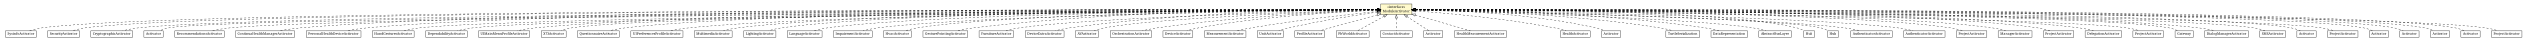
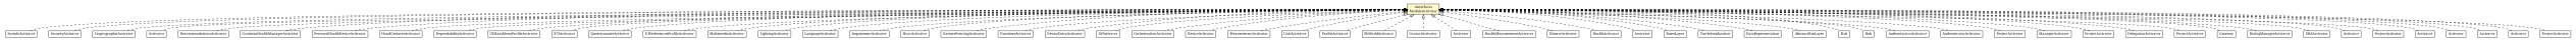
  digraph {
    fontname="Noto Serif"
    nodesep=0.25
    ranksep=0.5
    node [fontcolor=black fontname="Noto Serif" fontsize=10.0 shape=plaintext]
    edge [arrowtail=empty dir=back fontname="Noto Serif" fontsize=10 headport=p labelfontname=Helvetica labelfontsize=10 style=dashed tailport=p]
    n1 [label=<<table title="org.universAAL.middleware.container.ModuleActivator" border="0" cellborder="1" cellspacing="0" cellpadding="2" port="p" bgcolor="lemonChiffon" href="./ModuleActivator.html"> 		<tr><td><table border="0" cellspacing="0" cellpadding="1"> <tr><td align="center" balign="center"> &#171;interface&#187; </td></tr> <tr><td align="center" balign="center"> ModuleActivator </td></tr> 		</table></td></tr> 		</table>>]
    n2 [label=<<table title="org.universAAL.ontology.SysinfoActivator" border="0" cellborder="1" cellspacing="0" cellpadding="2" port="p" href="../../ontology/SysinfoActivator.html"> 		<tr><td><table border="0" cellspacing="0" cellpadding="1"> <tr><td align="center" balign="center"> SysinfoActivator </td></tr> 		</table></td></tr> 		</table>>]
    n3 [label=<<table title="org.universAAL.ontology.SecurityActivator" border="0" cellborder="1" cellspacing="0" cellpadding="2" port="p" href="../../ontology/SecurityActivator.html"> 		<tr><td><table border="0" cellspacing="0" cellpadding="1"> <tr><td align="center" balign="center"> SecurityActivator </td></tr> 		</table></td></tr> 		</table>>]
    n4 [label=<<table title="org.universAAL.ontology.CryptographicActivator" border="0" cellborder="1" cellspacing="0" cellpadding="2" port="p" href="../../ontology/CryptographicActivator.html"> 		<tr><td><table border="0" cellspacing="0" cellpadding="1"> <tr><td align="center" balign="center"> CryptographicActivator </td></tr> 		</table></td></tr> 		</table>>]
    n5 [label=<<table title="org.universAAL.ontology.Activator" border="0" cellborder="1" cellspacing="0" cellpadding="2" port="p" href="../../ontology/Activator.html"> 		<tr><td><table border="0" cellspacing="0" cellpadding="1"> <tr><td align="center" balign="center"> Activator </td></tr> 		</table></td></tr> 		</table>>]
    n6 [label=<<table title="org.universAAL.ontology.RecommendationsActivator" border="0" cellborder="1" cellspacing="0" cellpadding="2" port="p" href="../../ontology/RecommendationsActivator.html"> 		<tr><td><table border="0" cellspacing="0" cellpadding="1"> <tr><td align="center" balign="center"> RecommendationsActivator </td></tr> 		</table></td></tr> 		</table>>]
    n7 [label=<<table title="org.universAAL.ontology.ContinuaHealthManagerActivator" border="0" cellborder="1" cellspacing="0" cellpadding="2" port="p" href="../../ontology/ContinuaHealthManagerActivator.html"> 		<tr><td><table border="0" cellspacing="0" cellpadding="1"> <tr><td align="center" balign="center"> ContinuaHealthManagerActivator </td></tr> 		</table></td></tr> 		</table>>]
    n8 [label=<<table title="org.universAAL.ontology.PersonalHealthDeviceActivator" border="0" cellborder="1" cellspacing="0" cellpadding="2" port="p" href="../../ontology/PersonalHealthDeviceActivator.html"> 		<tr><td><table border="0" cellspacing="0" cellpadding="1"> <tr><td align="center" balign="center"> PersonalHealthDeviceActivator </td></tr> 		</table></td></tr> 		</table>>]
    n9 [label=<<table title="org.universAAL.ontology.HandGesturesActivator" border="0" cellborder="1" cellspacing="0" cellpadding="2" port="p" href="../../ontology/HandGesturesActivator.html"> 		<tr><td><table border="0" cellspacing="0" cellpadding="1"> <tr><td align="center" balign="center"> HandGesturesActivator </td></tr> 		</table></td></tr> 		</table>>]
    n10 [label=<<table title="org.universAAL.ontology.DependabilityActivator" border="0" cellborder="1" cellspacing="0" cellpadding="2" port="p" href="../../ontology/DependabilityActivator.html"> 		<tr><td><table border="0" cellspacing="0" cellpadding="1"> <tr><td align="center" balign="center"> DependabilityActivator </td></tr> 		</table></td></tr> 		</table>>]
    n11 [label=<<table title="org.universAAL.ontology.UIMainMenuProfileActivator" border="0" cellborder="1" cellspacing="0" cellpadding="2" port="p" href="../../ontology/UIMainMenuProfileActivator.html"> 		<tr><td><table border="0" cellspacing="0" cellpadding="1"> <tr><td align="center" balign="center"> UIMainMenuProfileActivator </td></tr> 		</table></td></tr> 		</table>>]
    n12 [label=<<table title="org.universAAL.ontology.X73Activator" border="0" cellborder="1" cellspacing="0" cellpadding="2" port="p" href="../../ontology/X73Activator.html"> 		<tr><td><table border="0" cellspacing="0" cellpadding="1"> <tr><td align="center" balign="center"> X73Activator </td></tr> 		</table></td></tr> 		</table>>]
    n13 [label=<<table title="org.universAAL.ontology.QuestionnaireActivator" border="0" cellborder="1" cellspacing="0" cellpadding="2" port="p" href="../../ontology/QuestionnaireActivator.html"> 		<tr><td><table border="0" cellspacing="0" cellpadding="1"> <tr><td align="center" balign="center"> QuestionnaireActivator </td></tr> 		</table></td></tr> 		</table>>]
    n14 [label=<<table title="org.universAAL.ontology.UIPreferencesProfileActivator" border="0" cellborder="1" cellspacing="0" cellpadding="2" port="p" href="../../ontology/UIPreferencesProfileActivator.html"> 		<tr><td><table border="0" cellspacing="0" cellpadding="1"> <tr><td align="center" balign="center"> UIPreferencesProfileActivator </td></tr> 		</table></td></tr> 		</table>>]
    n15 [label=<<table title="org.universAAL.ontology.MultimediaActivator" border="0" cellborder="1" cellspacing="0" cellpadding="2" port="p" href="../../ontology/MultimediaActivator.html"> 		<tr><td><table border="0" cellspacing="0" cellpadding="1"> <tr><td align="center" balign="center"> MultimediaActivator </td></tr> 		</table></td></tr> 		</table>>]
    n16 [label=<<table title="org.universAAL.ontology.LightingActivator" border="0" cellborder="1" cellspacing="0" cellpadding="2" port="p" href="../../ontology/LightingActivator.html"> 		<tr><td><table border="0" cellspacing="0" cellpadding="1"> <tr><td align="center" balign="center"> LightingActivator </td></tr> 		</table></td></tr> 		</table>>]
    n17 [label=<<table title="org.universAAL.ontology.LanguageActivator" border="0" cellborder="1" cellspacing="0" cellpadding="2" port="p" href="../../ontology/LanguageActivator.html"> 		<tr><td><table border="0" cellspacing="0" cellpadding="1"> <tr><td align="center" balign="center"> LanguageActivator </td></tr> 		</table></td></tr> 		</table>>]
    n18 [label=<<table title="org.universAAL.ontology.ImpairmentActivator" border="0" cellborder="1" cellspacing="0" cellpadding="2" port="p" href="../../ontology/ImpairmentActivator.html"> 		<tr><td><table border="0" cellspacing="0" cellpadding="1"> <tr><td align="center" balign="center"> ImpairmentActivator </td></tr> 		</table></td></tr> 		</table>>]
    n19 [label=<<table title="org.universAAL.ontology.HvacActivator" border="0" cellborder="1" cellspacing="0" cellpadding="2" port="p" href="../../ontology/HvacActivator.html"> 		<tr><td><table border="0" cellspacing="0" cellpadding="1"> <tr><td align="center" balign="center"> HvacActivator </td></tr> 		</table></td></tr> 		</table>>]
    n20 [label=<<table title="org.universAAL.ontology.GesturePointingActivator" border="0" cellborder="1" cellspacing="0" cellpadding="2" port="p" href="../../ontology/GesturePointingActivator.html"> 		<tr><td><table border="0" cellspacing="0" cellpadding="1"> <tr><td align="center" balign="center"> GesturePointingActivator </td></tr> 		</table></td></tr> 		</table>>]
    n21 [label=<<table title="org.universAAL.ontology.FurnitureActivator" border="0" cellborder="1" cellspacing="0" cellpadding="2" port="p" href="../../ontology/FurnitureActivator.html"> 		<tr><td><table border="0" cellspacing="0" cellpadding="1"> <tr><td align="center" balign="center"> FurnitureActivator </td></tr> 		</table></td></tr> 		</table>>]
    n22 [label=<<table title="org.universAAL.ontology.DeviceExtraActivator" border="0" cellborder="1" cellspacing="0" cellpadding="2" port="p" href="../../ontology/DeviceExtraActivator.html"> 		<tr><td><table border="0" cellspacing="0" cellpadding="1"> <tr><td align="center" balign="center"> DeviceExtraActivator </td></tr> 		</table></td></tr> 		</table>>]
    n23 [label=<<table title="org.universAAL.ontology.AVActivator" border="0" cellborder="1" cellspacing="0" cellpadding="2" port="p" href="../../ontology/AVActivator.html"> 		<tr><td><table border="0" cellspacing="0" cellpadding="1"> <tr><td align="center" balign="center"> AVActivator </td></tr> 		</table></td></tr> 		</table>>]
    n24 [label=<<table title="org.universAAL.ontology.OrchestrationActivator" border="0" cellborder="1" cellspacing="0" cellpadding="2" port="p" href="../../ontology/OrchestrationActivator.html"> 		<tr><td><table border="0" cellspacing="0" cellpadding="1"> <tr><td align="center" balign="center"> OrchestrationActivator </td></tr> 		</table></td></tr> 		</table>>]
    n25 [label=<<table title="org.universAAL.ontology.DeviceActivator" border="0" cellborder="1" cellspacing="0" cellpadding="2" port="p" href="../../ontology/DeviceActivator.html"> 		<tr><td><table border="0" cellspacing="0" cellpadding="1"> <tr><td align="center" balign="center"> DeviceActivator </td></tr> 		</table></td></tr> 		</table>>]
    n26 [label=<<table title="org.universAAL.ontology.MeasurementActivator" border="0" cellborder="1" cellspacing="0" cellpadding="2" port="p" href="../../ontology/MeasurementActivator.html"> 		<tr><td><table border="0" cellspacing="0" cellpadding="1"> <tr><td align="center" balign="center"> MeasurementActivator </td></tr> 		</table></td></tr> 		</table>>]
    n27 [label=<<table title="org.universAAL.ontology.UnitActivator" border="0" cellborder="1" cellspacing="0" cellpadding="2" port="p" href="../../ontology/UnitActivator.html"> 		<tr><td><table border="0" cellspacing="0" cellpadding="1"> <tr><td align="center" balign="center"> UnitActivator </td></tr> 		</table></td></tr> 		</table>>]
    n28 [label=<<table title="org.universAAL.ontology.ProfileActivator" border="0" cellborder="1" cellspacing="0" cellpadding="2" port="p" href="../../ontology/ProfileActivator.html"> 		<tr><td><table border="0" cellspacing="0" cellpadding="1"> <tr><td align="center" balign="center"> ProfileActivator </td></tr> 		</table></td></tr> 		</table>>]
    n29 [label=<<table title="org.universAAL.ontology.PhWorldActivator" border="0" cellborder="1" cellspacing="0" cellpadding="2" port="p" href="../../ontology/PhWorldActivator.html"> 		<tr><td><table border="0" cellspacing="0" cellpadding="1"> <tr><td align="center" balign="center"> PhWorldActivator </td></tr> 		</table></td></tr> 		</table>>]
    n30 [label=<<table title="org.universAAL.ontology.profile.ContactActivator" border="0" cellborder="1" cellspacing="0" cellpadding="2" port="p" href="../../ontology/profile/ContactActivator.html"> 		<tr><td><table border="0" cellspacing="0" cellpadding="1"> <tr><td align="center" balign="center"> ContactActivator </td></tr> 		</table></td></tr> 		</table>>]
    n31 [label=<<table title="org.universAAL.ontology.activityhub.Activator" border="0" cellborder="1" cellspacing="0" cellpadding="2" port="p" href="../../ontology/activityhub/Activator.html"> 		<tr><td><table border="0" cellspacing="0" cellpadding="1"> <tr><td align="center" balign="center"> Activator </td></tr> 		</table></td></tr> 		</table>>]
    n32 [label=<<table title="org.universAAL.ontology.healthmeasurement.HealthMeasurementActivator" border="0" cellborder="1" cellspacing="0" cellpadding="2" port="p" href="../../ontology/healthmeasurement/HealthMeasurementActivator.html"> 		<tr><td><table border="0" cellspacing="0" cellpadding="1"> <tr><td align="center" balign="center"> HealthMeasurementActivator </td></tr> 		</table></td></tr> 		</table>>]
+   n33 [label=<<table title="org.universAAL.ontology.disease.DiseaseActivator" border="0" cellborder="1" cellspacing="0" cellpadding="2" port="p" href="../../ontology/disease/DiseaseActivator.html"> 		<tr><td><table border="0" cellspacing="0" cellpadding="1"> <tr><td align="center" balign="center"> DiseaseActivator </td></tr> 		</table></td></tr> 		</table>>]
    n34 [label=<<table title="org.universAAL.ontology.health.HealthActivator" border="0" cellborder="1" cellspacing="0" cellpadding="2" port="p" href="../../ontology/health/HealthActivator.html"> 		<tr><td><table border="0" cellspacing="0" cellpadding="1"> <tr><td align="center" balign="center"> HealthActivator </td></tr> 		</table></td></tr> 		</table>>]
    n35 [label=<<table title="org.universAAL.middleware.tracker.impl.Activator" border="0" cellborder="1" cellspacing="0" cellpadding="2" port="p" href="../tracker/impl/Activator.html"> 		<tr><td><table border="0" cellspacing="0" cellpadding="1"> <tr><td align="center" balign="center"> Activator </td></tr> 		</table></td></tr> 		</table>>]
+   n36 [label=<<table title="org.universAAL.middleware.container.pojo.layers.BusesLayer" border="0" cellborder="1" cellspacing="0" cellpadding="2" port="p" href="./pojo/layers/BusesLayer.html"> 		<tr><td><table border="0" cellspacing="0" cellpadding="1"> <tr><td align="center" balign="center"> BusesLayer </td></tr> 		</table></td></tr> 		</table>>]
    n37 [label=<<table title="org.universAAL.middleware.container.pojo.layers.TurtleSerialization" border="0" cellborder="1" cellspacing="0" cellpadding="2" port="p" href="./pojo/layers/TurtleSerialization.html"> 		<tr><td><table border="0" cellspacing="0" cellpadding="1"> <tr><td align="center" balign="center"> TurtleSerialization </td></tr> 		</table></td></tr> 		</table>>]
    n38 [label=<<table title="org.universAAL.middleware.container.pojo.layers.DataRepresentation" border="0" cellborder="1" cellspacing="0" cellpadding="2" port="p" href="./pojo/layers/DataRepresentation.html"> 		<tr><td><table border="0" cellspacing="0" cellpadding="1"> <tr><td align="center" balign="center"> DataRepresentation </td></tr> 		</table></td></tr> 		</table>>]
    n39 [label=<<table title="org.universAAL.middleware.container.pojo.layers.AbstractBusLayer" border="0" cellborder="1" cellspacing="0" cellpadding="2" port="p" href="./pojo/layers/AbstractBusLayer.html"> 		<tr><td><table border="0" cellspacing="0" cellpadding="1"> <tr><td align="center" balign="center"> AbstractBusLayer </td></tr> 		</table></td></tr> 		</table>>]
    n40 [label=<<table title="org.universAAL.context.che.Hub" border="0" cellborder="1" cellspacing="0" cellpadding="2" port="p" href="../../context/che/Hub.html"> 		<tr><td><table border="0" cellspacing="0" cellpadding="1"> <tr><td align="center" balign="center"> Hub </td></tr> 		</table></td></tr> 		</table>>]
    n41 [label=<<table title="org.universAAL.context.prof.serv.Hub" border="0" cellborder="1" cellspacing="0" cellpadding="2" port="p" href="../../context/prof/serv/Hub.html"> 		<tr><td><table border="0" cellspacing="0" cellpadding="1"> <tr><td align="center" balign="center"> Hub </td></tr> 		</table></td></tr> 		</table>>]
    n42 [label=<<table title="org.universAAL.security.authenticator.dummy.AuthenticatorActivator" border="0" cellborder="1" cellspacing="0" cellpadding="2" port="p" href="../../security/authenticator/dummy/AuthenticatorActivator.html"> 		<tr><td><table border="0" cellspacing="0" cellpadding="1"> <tr><td align="center" balign="center"> AuthenticatorActivator </td></tr> 		</table></td></tr> 		</table>>]
    n43 [label=<<table title="org.universAAL.security.authenticator.profile.AuthenticatorActivator" border="0" cellborder="1" cellspacing="0" cellpadding="2" port="p" href="../../security/authenticator/profile/AuthenticatorActivator.html"> 		<tr><td><table border="0" cellspacing="0" cellpadding="1"> <tr><td align="center" balign="center"> AuthenticatorActivator </td></tr> 		</table></td></tr> 		</table>>]
    n44 [label=<<table title="org.universAAL.security.cryptographic.services.ProjectActivator" border="0" cellborder="1" cellspacing="0" cellpadding="2" port="p" href="../../security/cryptographic/services/ProjectActivator.html"> 		<tr><td><table border="0" cellspacing="0" cellpadding="1"> <tr><td align="center" balign="center"> ProjectActivator </td></tr> 		</table></td></tr> 		</table>>]
    n45 [label=<<table title="org.universAAL.security.session.manager.ManagerActivator" border="0" cellborder="1" cellspacing="0" cellpadding="2" port="p" href="../../security/session/manager/ManagerActivator.html"> 		<tr><td><table border="0" cellspacing="0" cellpadding="1"> <tr><td align="center" balign="center"> ManagerActivator </td></tr> 		</table></td></tr> 		</table>>]
    n46 [label=<<table title="org.universAAL.security.authorisator.ProjectActivator" border="0" cellborder="1" cellspacing="0" cellpadding="2" port="p" href="../../security/authorisator/ProjectActivator.html"> 		<tr><td><table border="0" cellspacing="0" cellpadding="1"> <tr><td align="center" balign="center"> ProjectActivator </td></tr> 		</table></td></tr> 		</table>>]
    n47 [label=<<table title="org.universAAL.security.authorisator.delegation.DelegationActivator" border="0" cellborder="1" cellspacing="0" cellpadding="2" port="p" href="../../security/authorisator/delegation/DelegationActivator.html"> 		<tr><td><table border="0" cellspacing="0" cellpadding="1"> <tr><td align="center" balign="center"> DelegationActivator </td></tr> 		</table></td></tr> 		</table>>]
    n48 [label=<<table title="org.universAAL.security.anonymization.ProjectActivator" border="0" cellborder="1" cellspacing="0" cellpadding="2" port="p" href="../../security/anonymization/ProjectActivator.html"> 		<tr><td><table border="0" cellspacing="0" cellpadding="1"> <tr><td align="center" balign="center"> ProjectActivator </td></tr> 		</table></td></tr> 		</table>>]
    n49 [label=<<table title="org.universAAL.ri.gateway.Gateway" border="0" cellborder="1" cellspacing="0" cellpadding="2" port="p" href="../../ri/gateway/Gateway.html"> 		<tr><td><table border="0" cellspacing="0" cellpadding="1"> <tr><td align="center" balign="center"> Gateway </td></tr> 		</table></td></tr> 		</table>>]
    n50 [label=<<table title="org.universAAL.ui.dm.osgi.DialogManagerActivator" border="0" cellborder="1" cellspacing="0" cellpadding="2" port="p" href="../../ui/dm/osgi/DialogManagerActivator.html"> 		<tr><td><table border="0" cellspacing="0" cellpadding="1"> <tr><td align="center" balign="center"> DialogManagerActivator </td></tr> 		</table></td></tr> 		</table>>]
    n51 [label=<<table title="org.universAAL.ui.handler.sms.SMSActivator" border="0" cellborder="1" cellspacing="0" cellpadding="2" port="p" href="../../ui/handler/sms/SMSActivator.html"> 		<tr><td><table border="0" cellspacing="0" cellpadding="1"> <tr><td align="center" balign="center"> SMSActivator </td></tr> 		</table></td></tr> 		</table>>]
    n52 [label=<<table title="org.universAAL.ontology.lighting.simple.Activator" border="0" cellborder="1" cellspacing="0" cellpadding="2" port="p" href="../../ontology/lighting/simple/Activator.html"> 		<tr><td><table border="0" cellspacing="0" cellpadding="1"> <tr><td align="center" balign="center"> Activator </td></tr> 		</table></td></tr> 		</table>>]
    n53 [label=<<table title="org.universAAL.configurable.module.ProjectActivator" border="0" cellborder="1" cellspacing="0" cellpadding="2" port="p" href="../../configurable/module/ProjectActivator.html"> 		<tr><td><table border="0" cellspacing="0" cellpadding="1"> <tr><td align="center" balign="center"> ProjectActivator </td></tr> 		</table></td></tr> 		</table>>]
    n54 [label=<<table title="org.universAAL.tutorials.context.bus.publisher.Activator" border="0" cellborder="1" cellspacing="0" cellpadding="2" port="p" href="../../tutorials/context/bus/publisher/Activator.html"> 		<tr><td><table border="0" cellspacing="0" cellpadding="1"> <tr><td align="center" balign="center"> Activator </td></tr> 		</table></td></tr> 		</table>>]
    n55 [label=<<table title="org.universAAL.tutorials.context.bus.subscriber.Activator" border="0" cellborder="1" cellspacing="0" cellpadding="2" port="p" href="../../tutorials/context/bus/subscriber/Activator.html"> 		<tr><td><table border="0" cellspacing="0" cellpadding="1"> <tr><td align="center" balign="center"> Activator </td></tr> 		</table></td></tr> 		</table>>]
    n56 [label=<<table title="org.universAAL.tutorials.service.bus.caller.Activator" border="0" cellborder="1" cellspacing="0" cellpadding="2" port="p" href="../../tutorials/service/bus/caller/Activator.html"> 		<tr><td><table border="0" cellspacing="0" cellpadding="1"> <tr><td align="center" balign="center"> Activator </td></tr> 		</table></td></tr> 		</table>>]
    n57 [label=<<table title="org.universAAL.tutorials.service.bus.callee.Activator" border="0" cellborder="1" cellspacing="0" cellpadding="2" port="p" href="../../tutorials/service/bus/callee/Activator.html"> 		<tr><td><table border="0" cellspacing="0" cellpadding="1"> <tr><td align="center" balign="center"> Activator </td></tr> 		</table></td></tr> 		</table>>]
    n58 [label=<<table title="org.universAAL.tools.ProjectActivator" border="0" cellborder="1" cellspacing="0" cellpadding="2" port="p" href="../../tools/ProjectActivator.html"> 		<tr><td><table border="0" cellspacing="0" cellpadding="1"> <tr><td align="center" balign="center"> ProjectActivator </td></tr> 		</table></td></tr> 		</table>>]
    n1 -> n2
    n1 -> n3
    n1 -> n4
    n1 -> n5
    n1 -> n6
    n1 -> n7
    n1 -> n8
    n1 -> n9
    n1 -> n10
    n1 -> n11
    n1 -> n12
    n1 -> n13
    n1 -> n14
    n1 -> n15
    n1 -> n16
    n1 -> n17
    n1 -> n18
    n1 -> n19
    n1 -> n20
    n1 -> n21
    n1 -> n22
    n1 -> n23
    n1 -> n24
    n1 -> n25
    n1 -> n26
    n1 -> n27
    n1 -> n28
    n1 -> n29
    n1 -> n30
    n1 -> n31
    n1 -> n32
+   n1 -> n33
    n1 -> n34
    n1 -> n35
+   n1 -> n36
    n1 -> n37
    n1 -> n38
    n1 -> n39
    n1 -> n40
    n1 -> n41
    n1 -> n42
    n1 -> n43
    n1 -> n44
    n1 -> n45
    n1 -> n46
    n1 -> n47
    n1 -> n48
    n1 -> n49
    n1 -> n50
    n1 -> n51
    n1 -> n52
    n1 -> n53
    n1 -> n54
    n1 -> n55
    n1 -> n56
    n1 -> n57
    n1 -> n58
  }
